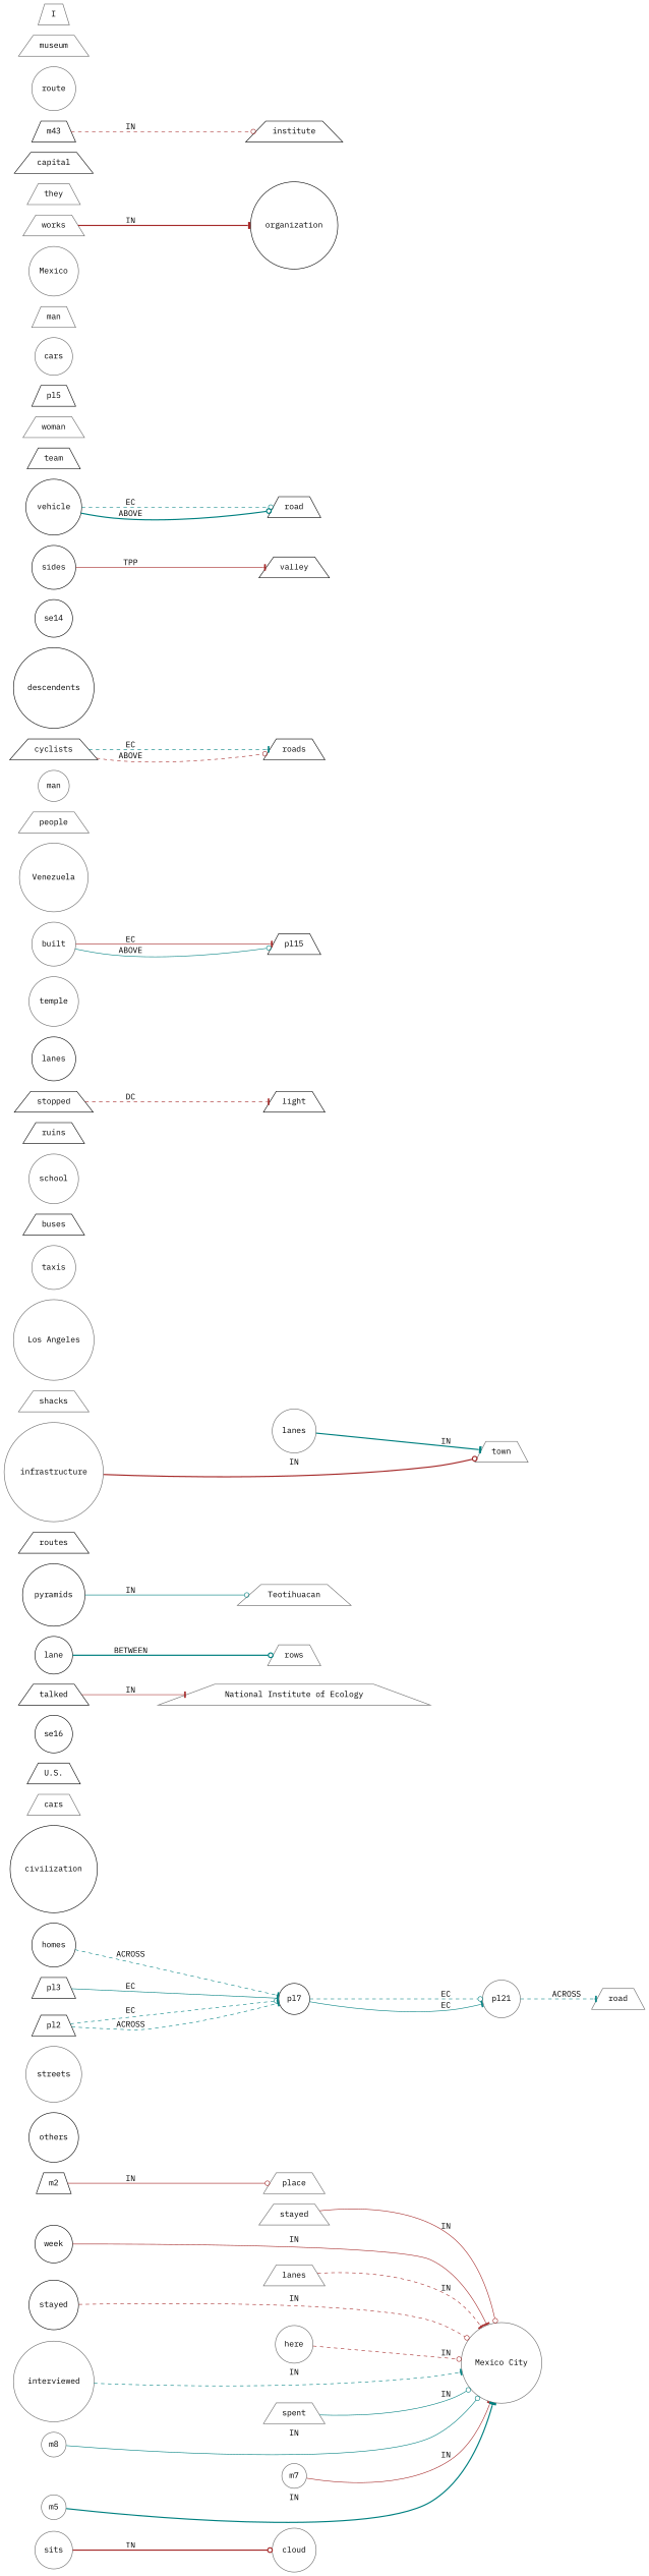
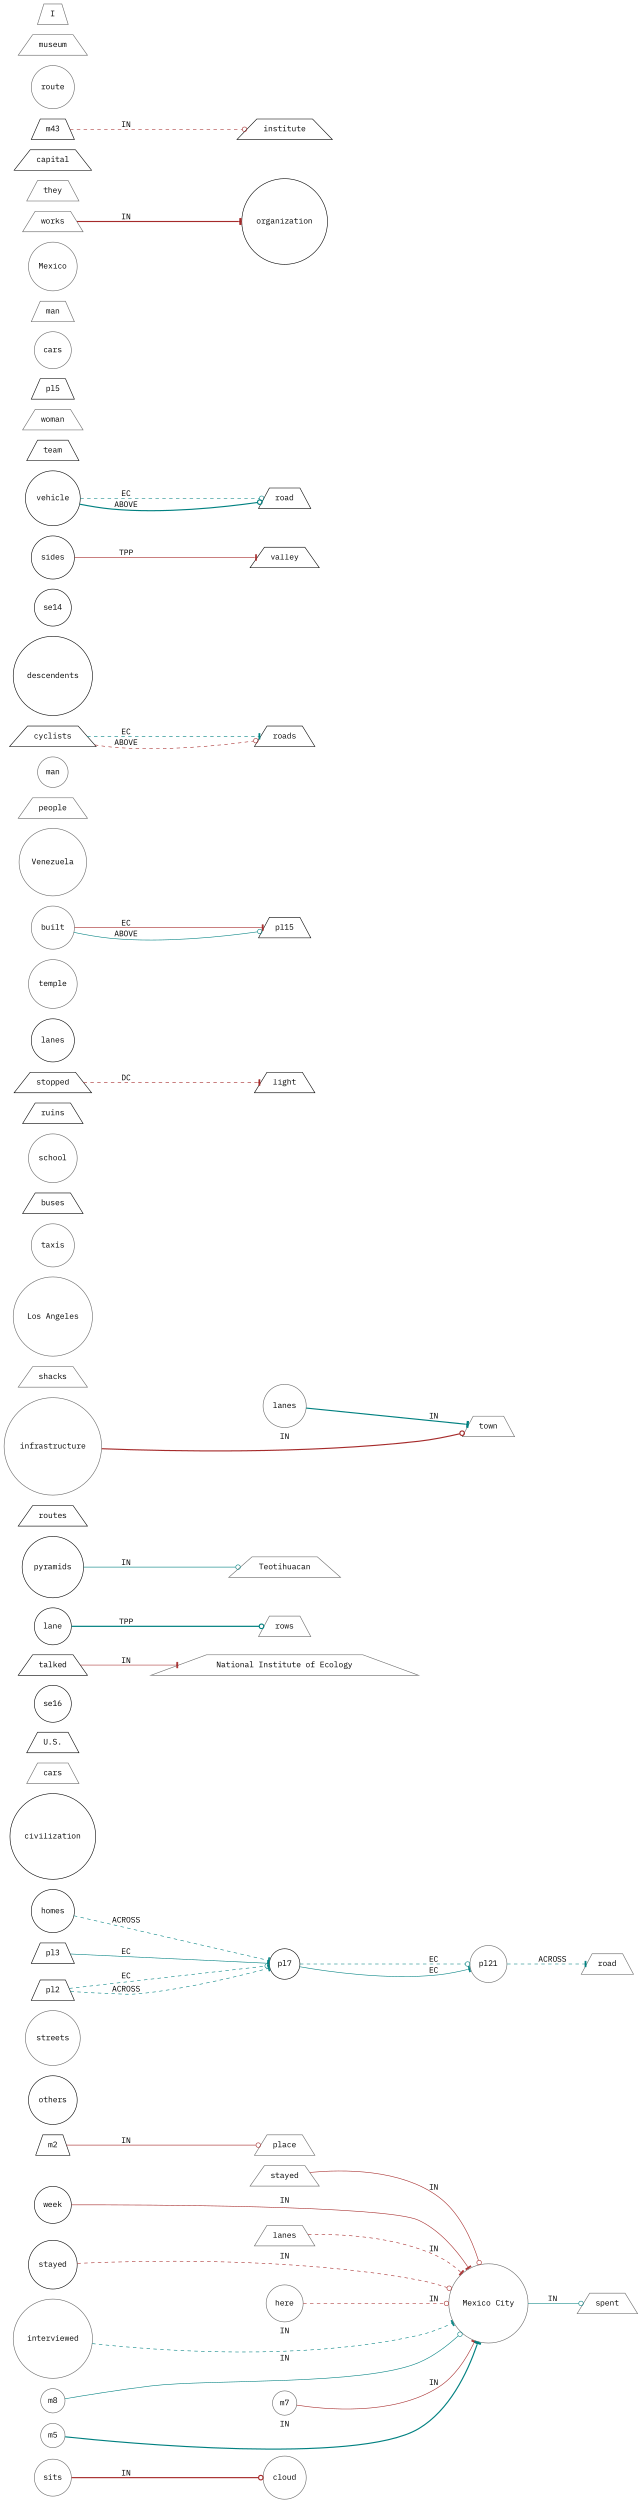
  digraph {
    fontname="IBM Plex Mono"
    rankdir=LR
    node [color=gray40 fillcolor=red fontname="IBM Plex Mono" shape=trapezium]
    edge [arrowhead=odot arrowsize=1 color=teal fontname="IBM Plex Mono" style=dashed]
    n1 [fillcolor=blue label=cloud shape=circle]
    n2 [fillcolor=purple label=stayed]
    n3 [label="Mexico City" shape=circle]
    n4 [label=place]
    n5 [color=black fillcolor=blue label=others shape=circle]
    n6 [fillcolor=grey label=streets shape=circle]
    n7 [fillcolor=grey label=road]
    n8 [color=black label=homes shape=circle]
    pl7 [color=black shape=circle]
    n10 [color=black fillcolor=blue label=civilization shape=circle]
    n11 [fillcolor=blue label=cars]
    n12 [color=black label="U.S."]
    se16 [color=black fillcolor=blue shape=circle]
    n14 [color=black fillcolor=purple label=week shape=circle]
    n15 [label="National Institute of Ecology"]
    n16 [fillcolor=purple label=sits shape=circle]
    n17 [fillcolor=grey label=rows]
    n18 [color=black label=pyramids shape=circle]
    n19 [label=Teotihuacan]
    n20 [color=black fillcolor=grey label=routes]
    n21 [label=town]
    n22 [label=shacks]
    pl3 [color=black]
    pl21 [shape=circle]
    n25 [color=black fillcolor=grey label=lane shape=circle]
    n26 [label="Los Angeles" shape=circle]
    n27 [fillcolor=grey label=lanes]
    n28 [fillcolor=blue label=taxis shape=circle]
    n29 [color=black fillcolor=blue label=buses]
    n30 [label=school shape=circle]
    pl2 [color=black]
    n32 [color=black label=ruins]
    n33 [color=black fillcolor=purple label=stayed shape=circle]
    n34 [color=black fillcolor=purple label=stopped]
    n35 [color=black fillcolor=blue label=light]
    n36 [color=black fillcolor=grey label=lanes shape=circle]
    n37 [label=temple shape=circle]
    pl15 [color=black]
    n39 [label=here shape=circle]
    n40 [label=Venezuela shape=circle]
    n41 [fillcolor=blue label=people]
    n42 [fillcolor=blue label=man shape=circle]
    n43 [color=black fillcolor=blue label=cyclists]
    n44 [color=black fillcolor=grey label=roads]
    n45 [color=black fillcolor=blue label=descendents shape=circle]
    se14 [color=black fillcolor=blue shape=circle]
    n47 [color=black fillcolor=grey label=valley]
    n48 [color=black fillcolor=grey label=road]
    n49 [color=black fillcolor=blue label=team]
    n50 [fillcolor=grey label=lanes shape=circle]
    n51 [fillcolor=blue label=woman]
    n52 [fillcolor=blue label=infrastructure shape=circle]
    n53 [fillcolor=purple label=interviewed shape=circle]
    pl5 [color=black]
    n55 [fillcolor=blue label=cars shape=circle]
    n56 [color=black fillcolor=blue label=vehicle shape=circle]
    n57 [fillcolor=purple label=built shape=circle]
    n58 [fillcolor=blue label=man]
    n59 [label=Mexico shape=circle]
    n60 [fillcolor=purple label=works]
    n61 [color=black label=organization shape=circle]
    n62 [fillcolor=blue label=they]
    n63 [color=black fillcolor=purple label=talked]
    n64 [color=black label=capital]
    n65 [color=black label=institute]
    n66 [fillcolor=grey label=route shape=circle]
    n67 [label=museum]
    n68 [fillcolor=purple label=spent]
    n69 [color=black fillcolor=grey label=sides shape=circle]
    n70 [fillcolor=blue label=I]
    m43 [color=black fillcolor=""]
    m2 [color=black fillcolor=""]
    m8 [shape=circle fillcolor=""]
    m7 [shape=circle fillcolor=""]
    m5 [shape=circle fillcolor=""]
    n2 -> n3 [color=brown label=IN minlen=1 style=solid]
    n8 -> pl7 [arrowhead=tee label=ACROSS]
    pl7 -> pl21 [label=EC]
    pl7 -> pl21 [arrowhead=tee label=EC style=solid]
    n14 -> n3 [arrowhead=tee color=brown label=IN minlen=2 style=solid]
    n16 -> n1 [color=brown label=IN style=bold]
    n18 -> n19 [label=IN style=solid]
    pl3 -> pl7 [arrowhead=tee label=EC minlen=1 style=solid]
    pl21 -> n7 [arrowhead=tee label=ACROSS minlen=1]
-   n25 -> n17 [label=BETWEEN style=bold]
+   n25 -> n17 [label=TPP style=bold]
    n27 -> n3 [arrowhead=tee color=brown label=IN minlen=1]
    pl2 -> pl7 [label=EC]
    pl2 -> pl7 [arrowhead=tee label=ACROSS]
    n33 -> n3 [color=brown label=IN minlen=2]
    n34 -> n35 [arrowhead=tee color=brown label=DC]
    n39 -> n3 [color=brown label=IN minlen=1]
    n43 -> n44 [arrowhead=tee label=EC]
    n43 -> n44 [color=brown label=ABOVE]
    n50 -> n21 [arrowhead=tee label=IN minlen=1 style=bold]
    n52 -> n21 [color=brown label=IN minlen=2 style=bold]
    n53 -> n3 [arrowhead=tee label=IN minlen=2]
    n56 -> n48 [label=EC]
    n56 -> n48 [label=ABOVE style=bold]
    n57 -> pl15 [arrowhead=tee color=brown label=EC style=solid]
    n57 -> pl15 [label=ABOVE style=solid]
    n60 -> n61 [arrowhead=tee color=brown label=IN style=bold]
    n63 -> n15 [arrowhead=tee color=brown label=IN style=solid]
-   n68 -> n3 [label=IN minlen=1 style=solid]
+   n3 -> n68 [label=IN minlen=1 style=solid]
    n69 -> n47 [arrowhead=tee color=brown label=TPP style=solid]
    m43 -> n65 [color=brown label=IN]
    m2 -> n4 [color=brown label=IN style=solid]
    m8 -> n3 [label=IN minlen=2 style=solid]
    m7 -> n3 [arrowhead=tee color=brown label=IN minlen=1 style=solid]
    m5 -> n3 [arrowhead=tee label=IN minlen=2 style=bold]
  }
